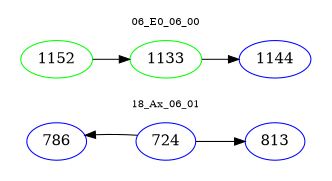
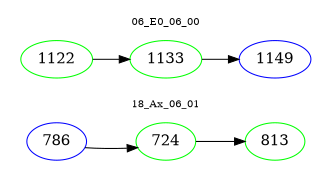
  digraph {
    rankdir=LR
    node [color=blue]
    edge [color=black]
    n1 [label=786]
-   n2 [label=724]
-   n3 [label=813]
-   n4 [color=green label=1152]
+   n2 [color=green label=724]
+   n3 [color=green label=813]
+   n4 [color=green label=1122]
    n5 [color=green label=1133]
-   n6 [label=1144]
+   n6 [label=1149]
    subgraph cluster_1 {
      color=white
      fontsize=10
      label="18_Ax_06_01"
      n1
      n2
      n3
    }
    subgraph cluster_2 {
      color=white
      fontsize=10
      label="06_E0_06_00"
      n4
      n5
      n6
    }
-   n2 -> n1
+   n1 -> n2
    n2 -> n3
    n4 -> n5
    n5 -> n6
  }
